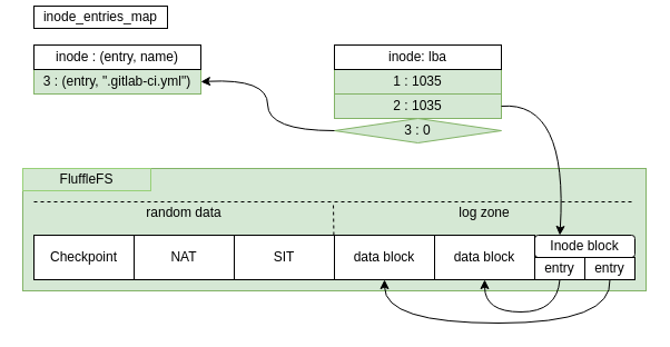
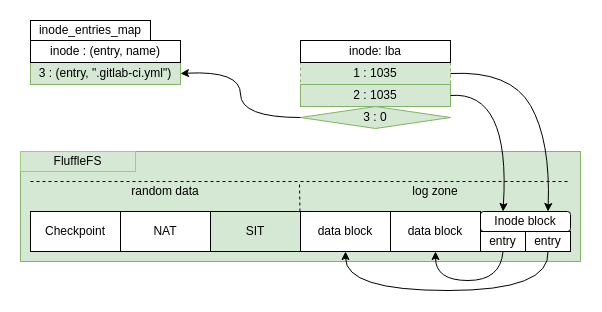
  <mxCell id="0" />
  <mxCell id="1" parent="0" />
- <mxCell id="2" value="1 : 1035" style="rounded=0;whiteSpace=wrap;html=1;fillColor=#d5e8d4;strokeColor=#82b366;" vertex="1" parent="1"><mxGeometry x="300" y="62" width="150" height="22" as="geometry" /></mxCell>
+ <mxCell id="2" value="1 : 1035" style="rounded=0;whiteSpace=wrap;html=1;fillColor=#d5e8d4;strokeColor=#82b366;dashed=1;" vertex="1" parent="1"><mxGeometry x="300" y="62" width="150" height="22" as="geometry" /></mxCell>
  <mxCell id="3" value="2 : 1035" style="rounded=0;whiteSpace=wrap;html=1;fillColor=#d5e8d4;strokeColor=#82b366;" vertex="1" parent="1"><mxGeometry x="300" y="84" width="150" height="22" as="geometry" /></mxCell>
  <mxCell id="4" value="" style="rounded=0;whiteSpace=wrap;html=1;fillColor=#d5e8d4;strokeColor=#82b366;" vertex="1" parent="1"><mxGeometry x="20" y="151" width="560" height="110" as="geometry" /></mxCell>
  <mxCell id="5" value="Checkpoint" style="rounded=0;whiteSpace=wrap;html=1;" vertex="1" parent="1"><mxGeometry x="30" y="211" width="90" height="40" as="geometry" /></mxCell>
  <mxCell id="6" value="FluffleFS" style="text;html=1;fillColor=none;align=center;verticalAlign=middle;whiteSpace=wrap;rounded=0;strokeColor=#97D077;" vertex="1" parent="1"><mxGeometry x="20" y="151" width="115" height="20" as="geometry" /></mxCell>
  <mxCell id="7" value="NAT" style="rounded=0;whiteSpace=wrap;html=1;" vertex="1" parent="1"><mxGeometry x="120" y="211" width="90" height="40" as="geometry" /></mxCell>
- <mxCell id="8" value="SIT" style="rounded=0;whiteSpace=wrap;html=1;" vertex="1" parent="1"><mxGeometry x="210" y="211" width="90" height="40" as="geometry" /></mxCell>
+ <mxCell id="8" value="SIT" style="rounded=0;whiteSpace=wrap;html=1;fillColor=#d5e8d4;" vertex="1" parent="1"><mxGeometry x="210" y="211" width="90" height="40" as="geometry" /></mxCell>
  <mxCell id="9" value="Inode block" style="whiteSpace=wrap;html=1;rounded=1;" vertex="1" parent="1"><mxGeometry x="480" y="211" width="90" height="20" as="geometry" /></mxCell>
  <mxCell id="10" value="" style="endArrow=none;dashed=1;html=1;rounded=0;" edge="1" parent="1"><mxGeometry width="50" height="50" relative="1" as="geometry"><mxPoint x="30" y="181" as="sourcePoint" /><mxPoint x="570" y="181" as="targetPoint" /></mxGeometry></mxCell>
  <mxCell id="11" value="" style="endArrow=none;dashed=1;html=1;rounded=0;" edge="1" parent="1"><mxGeometry width="50" height="50" relative="1" as="geometry"><mxPoint x="299.43" y="211" as="sourcePoint" /><mxPoint x="299" y="181" as="targetPoint" /></mxGeometry></mxCell>
  <mxCell id="12" value="random data" style="text;html=1;strokeColor=none;fillColor=none;align=center;verticalAlign=middle;whiteSpace=wrap;rounded=0;" vertex="1" parent="1"><mxGeometry x="30" y="181" width="270" height="20" as="geometry" /></mxCell>
  <mxCell id="13" value="log zone" style="text;html=1;strokeColor=none;fillColor=none;align=center;verticalAlign=middle;whiteSpace=wrap;rounded=0;" vertex="1" parent="1"><mxGeometry x="300" y="181" width="270" height="20" as="geometry" /></mxCell>
  <mxCell id="14" value="entry" style="rounded=0;whiteSpace=wrap;html=1;" vertex="1" parent="1"><mxGeometry x="480" y="231" width="45" height="20" as="geometry" /></mxCell>
  <mxCell id="15" value="entry" style="rounded=0;whiteSpace=wrap;html=1;" vertex="1" parent="1"><mxGeometry x="525" y="231" width="45" height="20" as="geometry" /></mxCell>
+ <mxCell id="16" value="" style="curved=1;endArrow=classic;html=1;rounded=0;entryX=0.75;entryY=0;entryDx=0;entryDy=0;exitX=1;exitY=0.5;exitDx=0;exitDy=0;" edge="1" parent="1" source="2" target="9"><mxGeometry width="50" height="50" relative="1" as="geometry"><mxPoint x="525" y="251" as="sourcePoint" /><mxPoint x="435" y="251" as="targetPoint" /><Array as="points"><mxPoint x="510" y="70" /><mxPoint x="550" y="140" /></Array></mxGeometry></mxCell>
  <mxCell id="17" value="" style="curved=1;endArrow=classic;html=1;rounded=0;entryX=0.25;entryY=0;entryDx=0;entryDy=0;exitX=1;exitY=0.5;exitDx=0;exitDy=0;" edge="1" parent="1" source="3" target="9"><mxGeometry width="50" height="50" relative="1" as="geometry"><mxPoint x="300" y="97" as="sourcePoint" /><mxPoint x="377.5" y="221" as="targetPoint" /><Array as="points"><mxPoint x="510" y="90" /></Array></mxGeometry></mxCell>
  <mxCell id="18" value="data block" style="rounded=0;whiteSpace=wrap;html=1;" vertex="1" parent="1"><mxGeometry x="300" y="211" width="90" height="40" as="geometry" /></mxCell>
  <mxCell id="19" value="data block" style="rounded=0;whiteSpace=wrap;html=1;" vertex="1" parent="1"><mxGeometry x="390" y="211" width="90" height="40" as="geometry" /></mxCell>
  <mxCell id="20" value="" style="curved=1;endArrow=classic;html=1;rounded=0;entryX=0.5;entryY=1;entryDx=0;entryDy=0;exitX=0.5;exitY=1;exitDx=0;exitDy=0;" edge="1" parent="1" source="14" target="19"><mxGeometry width="50" height="50" relative="1" as="geometry"><mxPoint x="460" y="123" as="sourcePoint" /><mxPoint x="512.5" y="221" as="targetPoint" /><Array as="points"><mxPoint x="500" y="280" /><mxPoint x="435" y="280" /></Array></mxGeometry></mxCell>
  <mxCell id="21" value="" style="curved=1;endArrow=classic;html=1;rounded=0;entryX=0.5;entryY=1;entryDx=0;entryDy=0;exitX=0.5;exitY=1;exitDx=0;exitDy=0;" edge="1" parent="1" source="15" target="18"><mxGeometry width="50" height="50" relative="1" as="geometry"><mxPoint x="512.5" y="261" as="sourcePoint" /><mxPoint x="445" y="261" as="targetPoint" /><Array as="points"><mxPoint x="550" y="290" /><mxPoint x="345" y="290" /></Array></mxGeometry></mxCell>
  <mxCell id="22" value="&lt;div&gt;3 : 0&lt;/div&gt;" style="rhombus;whiteSpace=wrap;html=1;fillColor=#d5e8d4;strokeColor=#82b366;" vertex="1" parent="1"><mxGeometry x="300" y="106" width="150" height="22" as="geometry" /></mxCell>
- <mxCell id="23" value="inode_entries_map" style="text;html=1;fillColor=default;align=center;verticalAlign=middle;whiteSpace=wrap;rounded=0;strokeColor=#000000;" vertex="1" parent="1"><mxGeometry x="30" y="5" width="120" height="20" as="geometry" /></mxCell>
+ <mxCell id="23" value="inode_entries_map" style="text;html=1;fillColor=default;align=center;verticalAlign=middle;whiteSpace=wrap;rounded=0;strokeColor=#000000;" vertex="1" parent="1"><mxGeometry x="30" y="20" width="120" height="20" as="geometry" /></mxCell>
  <mxCell id="24" value="&lt;div&gt;3 : (entry, &quot;.gitlab-ci.yml&quot;)&lt;br&gt;&lt;/div&gt;" style="rounded=0;whiteSpace=wrap;html=1;fillColor=#d5e8d4;strokeColor=#82b366;" vertex="1" parent="1"><mxGeometry x="30" y="62" width="150" height="22" as="geometry" /></mxCell>
  <mxCell id="25" value="" style="curved=1;endArrow=classic;html=1;rounded=0;exitX=0;exitY=0.5;exitDx=0;exitDy=0;entryX=1;entryY=0.5;entryDx=0;entryDy=0;" edge="1" parent="1" source="22" target="24"><mxGeometry width="50" height="50" relative="1" as="geometry"><mxPoint x="460" y="83" as="sourcePoint" /><mxPoint x="230" y="100" as="targetPoint" /><Array as="points"><mxPoint x="240" y="117" /><mxPoint x="240" y="70" /></Array></mxGeometry></mxCell>
  <mxCell id="26" value="inode: lba" style="rounded=0;whiteSpace=wrap;html=1;fillColor=#FFFFFF;" vertex="1" parent="1"><mxGeometry x="300" y="40" width="150" height="22" as="geometry" /></mxCell>
  <mxCell id="27" value="&lt;div&gt;inode : (entry, name)&lt;br&gt;&lt;/div&gt;" style="rounded=0;whiteSpace=wrap;html=1;fillColor=#FFFFFF;" vertex="1" parent="1"><mxGeometry x="30" y="40" width="150" height="22" as="geometry" /></mxCell>
